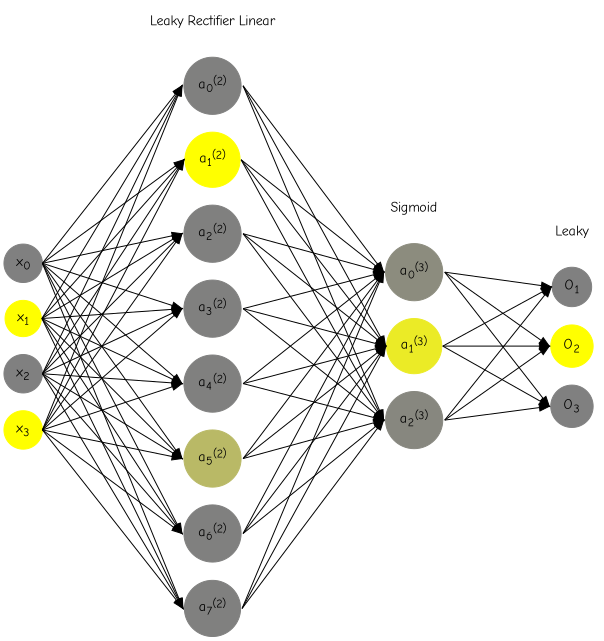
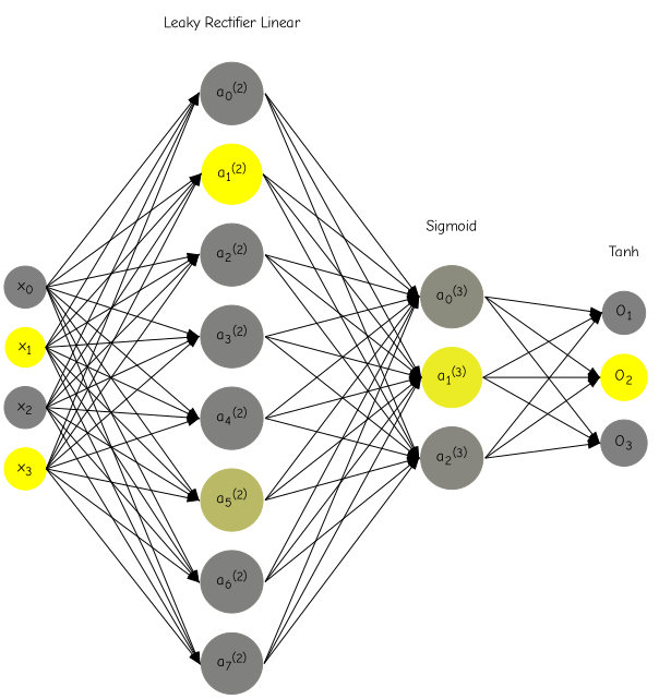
  digraph {
    rankdir=LR
    ranksep=1.4
    splines=false
    fontname="Comic Neue"
    node [color="0.1667, 0.0, 0.5" fillcolor="0.1667, 0.0, 0.5" shape=circle style=filled fontname="Comic Neue"]
    edge [headport=w style=solid tailport=e fontname="Comic Neue"]
    n1 [label=<x<sub>0</sub>>]
    n2 [color="0.1667, 1.0, 1.0" fillcolor="0.1667, 1.0, 1.0" label=<x<sub>1</sub>>]
    n3 [label=<x<sub>2</sub>>]
    n4 [color="0.1667, 1.0, 1.0" fillcolor="0.1667, 1.0, 1.0" label=<x<sub>3</sub>>]
    n5 [color="0.1667, 0.000647, 0.500323" fillcolor="0.1667, 0.000647, 0.500323" label=<a<sub>0</sub><sup>(2)</sup>>]
    n6 [color="0.1667, 1.206156, 1.103078" fillcolor="0.1667, 1.206156, 1.103078" label=<a<sub>1</sub><sup>(2)</sup>>]
    n7 [color="0.1667, 0.006484, 0.503242" fillcolor="0.1667, 0.006484, 0.503242" label=<a<sub>2</sub><sup>(2)</sup>>]
    n8 [color="0.1667, 0.005630, 0.502815" fillcolor="0.1667, 0.005630, 0.502815" label=<a<sub>3</sub><sup>(2)</sup>>]
    n9 [color="0.1667, 0.001840, 0.500920" fillcolor="0.1667, 0.001840, 0.500920" label=<a<sub>4</sub><sup>(2)</sup>>]
    n10 [color="0.1667, 0.448003, 0.724002" fillcolor="0.1667, 0.448003, 0.724002" label=<a<sub>5</sub><sup>(2)</sup>>]
    n11 [color="0.1667, 0.004308, 0.502154" fillcolor="0.1667, 0.004308, 0.502154" label=<a<sub>6</sub><sup>(2)</sup>>]
    n12 [color="0.1667, 0.000357, 0.500178" fillcolor="0.1667, 0.000357, 0.500178" label=<a<sub>7</sub><sup>(2)</sup>>]
    n13 [color="0.1667, 0.100921, 0.550460" fillcolor="0.1667, 0.100921, 0.550460" label=<a<sub>0</sub><sup>(3)</sup>>]
    n14 [color="0.1667, 0.836281, 0.918141" fillcolor="0.1667, 0.836281, 0.918141" label=<a<sub>1</sub><sup>(3)</sup>>]
    n15 [color="0.1667, 0.060773, 0.530386" fillcolor="0.1667, 0.060773, 0.530386" label=<a<sub>2</sub><sup>(3)</sup>>]
    n16 [label=<O<sub>1</sub>>]
    n17 [color="0.1667, 1.0, 1.0" fillcolor="0.1667, 1.0, 1.0" label=<O<sub>2</sub>>]
    n18 [label=<O<sub>3</sub>>]
    n19 [label="Leaky Rectifier Linear" shape=plaintext color="" fillcolor="" style=""]
    n20 [label=Sigmoid shape=plaintext color="" fillcolor="" style=""]
-   n21 [label=Leaky shape=plaintext color="" fillcolor="" style=""]
+   n21 [label=Tanh shape=plaintext color="" fillcolor="" style=""]
    subgraph sub_1 {
      n1
    }
    subgraph sub_2 {
      n2
    }
    subgraph sub_3 {
      n3
    }
    subgraph sub_4 {
      n4
    }
    subgraph sub_5 {
      n5
    }
    subgraph sub_6 {
      n6
    }
    subgraph sub_7 {
      n7
    }
    subgraph sub_8 {
      n8
    }
    subgraph sub_9 {
      n9
    }
    subgraph sub_10 {
      n10
    }
    subgraph sub_11 {
      n11
    }
    subgraph sub_12 {
      n12
    }
    subgraph sub_13 {
      n13
    }
    subgraph sub_14 {
      n14
    }
    subgraph sub_15 {
      n15
    }
    subgraph sub_16 {
      n16
    }
    subgraph sub_17 {
      n17
    }
    subgraph sub_18 {
      n18
    }
    subgraph sub_19 {
      rank=same
      n1
      n2
      n3
      n4
    }
    subgraph sub_20 {
      rank=same
      n5
      n6
      n7
      n8
      n9
      n10
      n11
      n12
    }
    subgraph sub_21 {
      rank=same
      n13
      n14
      n15
    }
    subgraph sub_22 {
      rank=same
      n16
      n17
      n18
    }
    subgraph sub_23 {
      rank=same
      n5
      n19
    }
    subgraph sub_24 {
      rank=same
      n13
      n20
    }
    subgraph sub_25 {
      rank=same
      n16
      n21
    }
    n1 -> n2 [style=invis]
    n1 -> n5
    n1 -> n6
    n1 -> n7
    n1 -> n8
    n1 -> n9
    n1 -> n10
    n1 -> n11
    n1 -> n12
    n2 -> n3 [style=invis]
    n2 -> n5
    n2 -> n6
    n2 -> n7
    n2 -> n8
    n2 -> n9
    n2 -> n10
    n2 -> n11
    n2 -> n12
    n3 -> n4 [style=invis]
    n3 -> n5
    n3 -> n6
    n3 -> n7
    n3 -> n8
    n3 -> n9
    n3 -> n10
    n3 -> n11
    n3 -> n12
    n4 -> n5
    n4 -> n6
    n4 -> n7
    n4 -> n8
    n4 -> n9
    n4 -> n10
    n4 -> n11
    n4 -> n12
    n5 -> n6 [style=invis]
    n5 -> n13
    n5 -> n14
    n5 -> n15
    n6 -> n7 [style=invis]
    n6 -> n13
    n6 -> n14
    n6 -> n15
    n7 -> n8 [style=invis]
    n7 -> n13
    n7 -> n14
    n7 -> n15
    n8 -> n9 [style=invis]
    n8 -> n13
    n8 -> n14
    n8 -> n15
    n9 -> n10 [style=invis]
    n9 -> n13
    n9 -> n14
    n9 -> n15
    n10 -> n11 [style=invis]
    n10 -> n13
    n10 -> n14
    n10 -> n15
    n11 -> n12 [style=invis]
    n11 -> n13
    n11 -> n14
    n11 -> n15
    n12 -> n13
    n12 -> n14
    n12 -> n15
    n13 -> n14 [style=invis]
    n13 -> n16
    n13 -> n17
    n13 -> n18
    n14 -> n15 [style=invis]
    n14 -> n16
    n14 -> n17
    n14 -> n18
    n15 -> n16
    n15 -> n17
    n15 -> n18
    n16 -> n17 [style=invis]
    n17 -> n18 [style=invis]
    n19 -> n5 [style=invis]
    n20 -> n13 [style=invis]
    n21 -> n16 [style=invis]
  }
